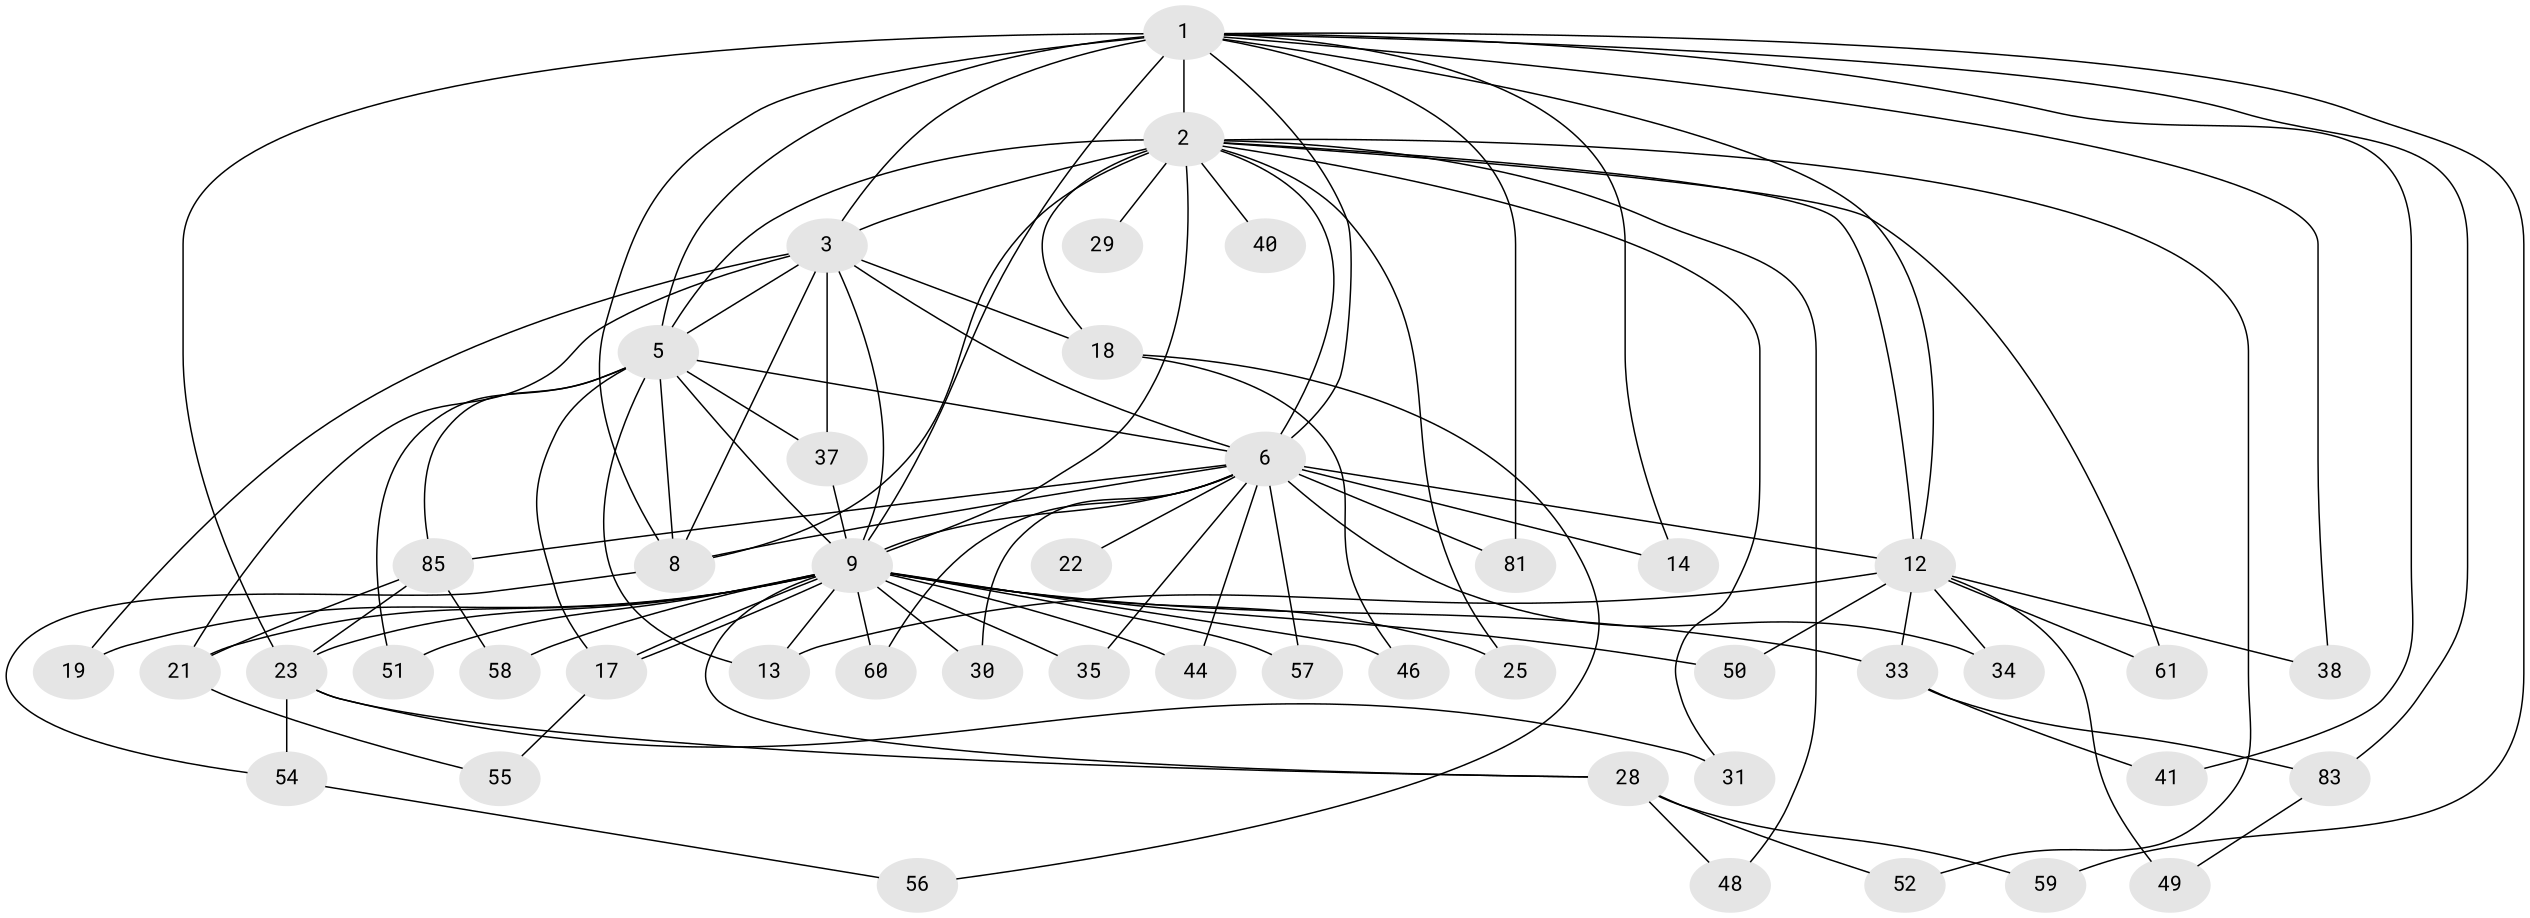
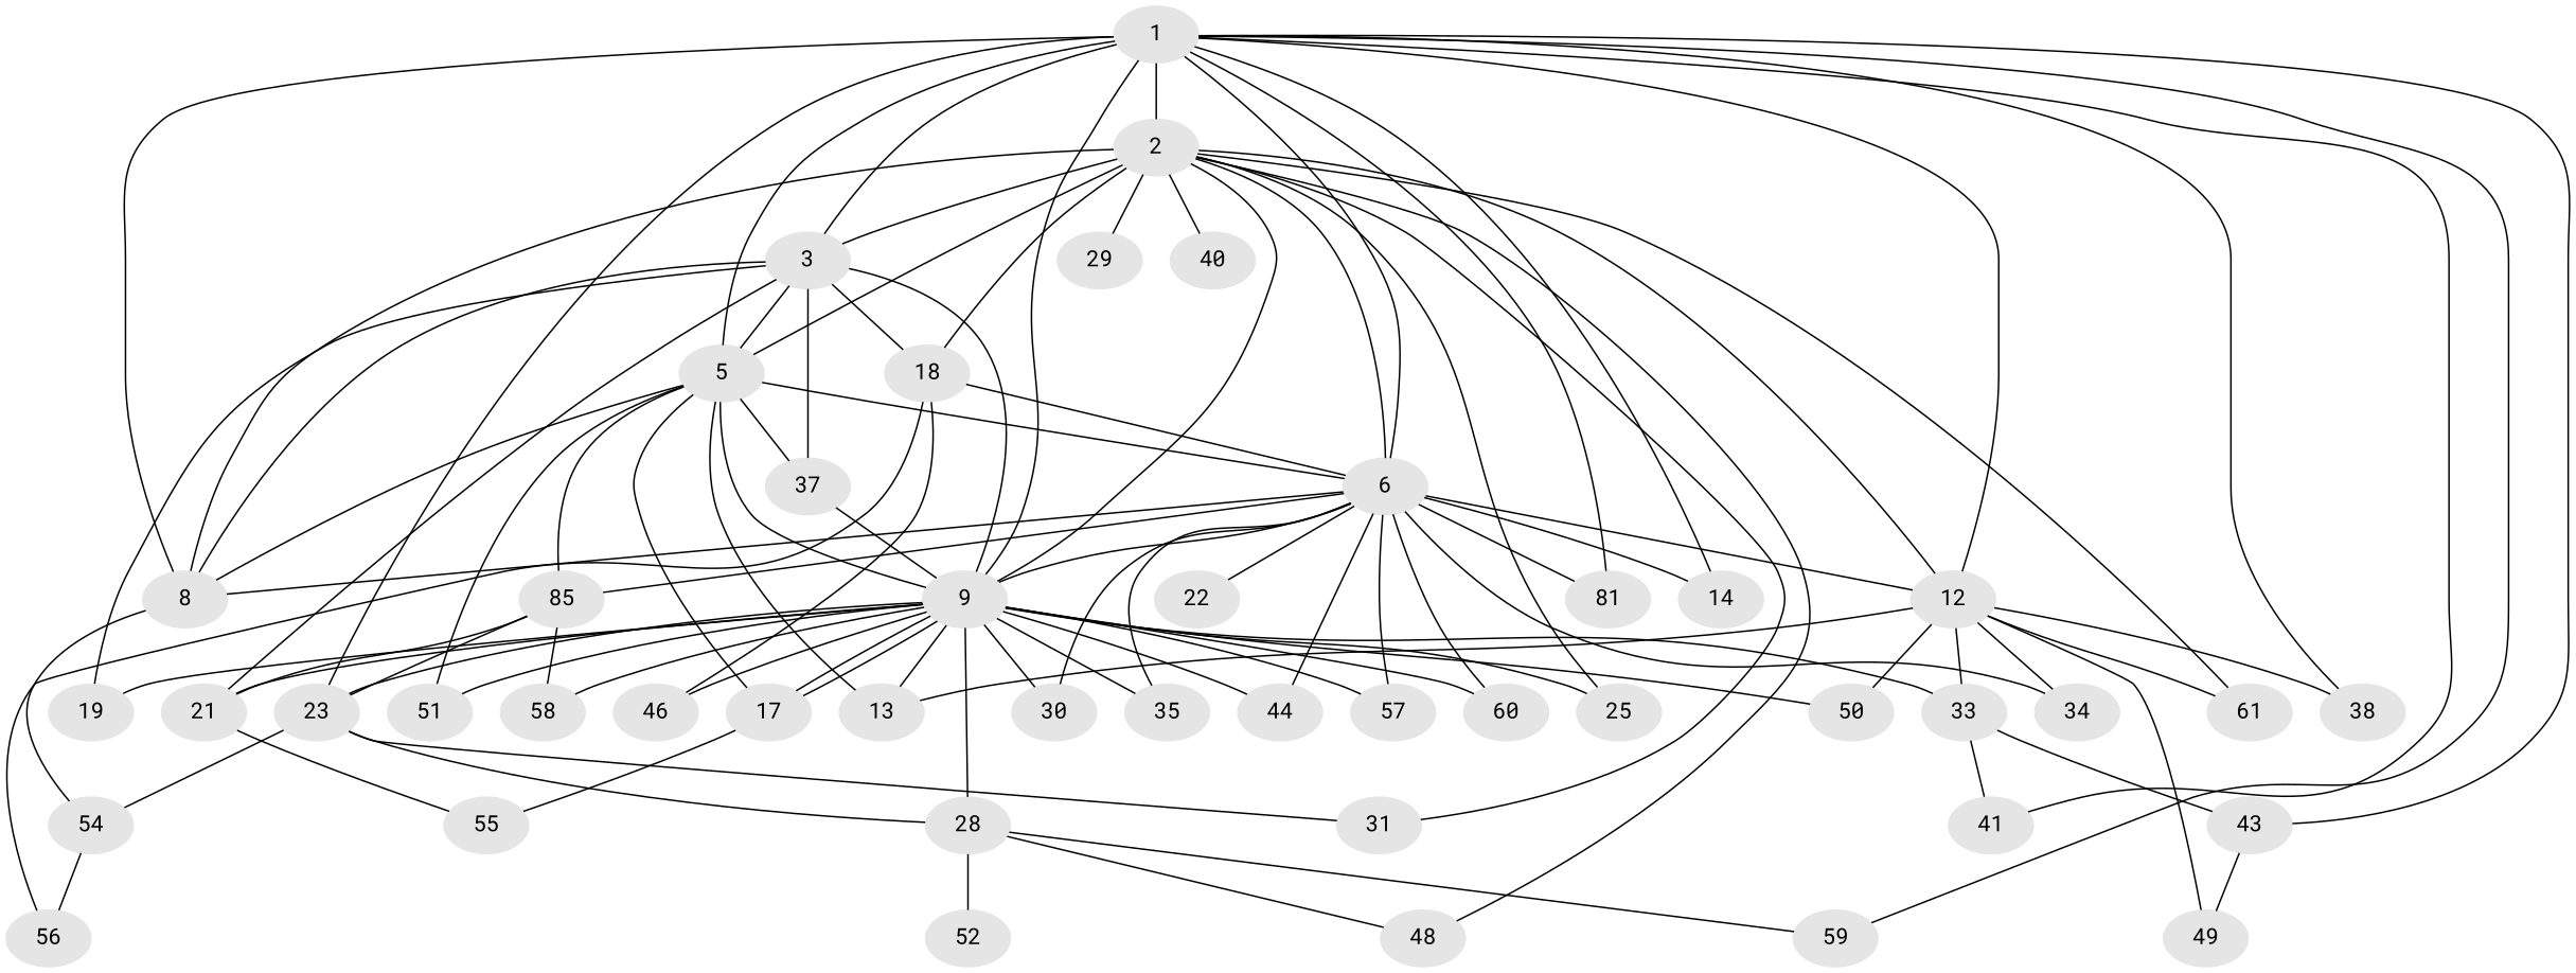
  graph {
    fontname="Roboto Mono"
    node [color=gray90 fontname="Roboto Mono" style=filled]
    edge [fontname="Roboto Mono"]
    1 [super="+7"]
    2 [super="+4"]
    3 [super="+10"]
    5 [super="+32"]
    6 [super="+20"]
    8 [super="+39"]
    9 [super="+16"]
    n8 [label=81 super="+53"]
    12 [super="+27"]
    14
    23 [super="+24"]
    38
    41
-   43 [label=83]
+   43
    59
    18
    25
    29
    31
    40
    48
    52
    61
    19
    21 [super="+26"]
    37
    13 [super="+42"]
    n28 [label=85 super="+47"]
    51
    17
    22
    30
    34
    35
    44
    57
    60
    54
    28 [super="+45"]
    33 [super="+36"]
    46
    50
    58
    49
    56
    55
    1 -- 2 [weight=4]
    1 -- 3 [weight=4]
    1 -- 5 [weight=2]
    1 -- 6 [weight=2]
    1 -- 8 [weight=2]
    1 -- 9 [weight=2]
    1 -- n8 [weight=2]
    1 -- 12
    1 -- 14
    1 -- 23
    1 -- 38
    1 -- 41
    1 -- 43
    1 -- 59
    2 -- 3 [weight=4]
    2 -- 5 [weight=2]
    2 -- 6 [weight=2]
    2 -- 8 [weight=2]
    2 -- 9 [weight=3]
    2 -- 12
    2 -- 18
    2 -- 25
    2 -- 29
    2 -- 31
    2 -- 40
    2 -- 48
-   2 -- 52
    2 -- 61
    3 -- 5 [weight=2]
-   3 -- 6 [weight=2]
+   18 -- 6 [weight=2]
    3 -- 8 [weight=2]
    3 -- 9 [weight=2]
    3 -- 18
    3 -- 19
    3 -- 21
    3 -- 37
    5 -- 6
    5 -- 8 [weight=2]
    5 -- 9
    5 -- 37
    5 -- 13
    5 -- n28
    5 -- 51
    5 -- 17
    6 -- 8
    6 -- 9
    6 -- n8
    6 -- 12
    6 -- 14
    6 -- n28 [weight=2]
    6 -- 22
    6 -- 30
    6 -- 34
    6 -- 35
    6 -- 44
    6 -- 57
    6 -- 60
    8 -- 54
    9 -- 23
    9 -- 25
    9 -- 19
    9 -- 21
    9 -- 13
    9 -- 51
    9 -- 17
    9 -- 17
    9 -- 30
    9 -- 35
    9 -- 44
    9 -- 57
    9 -- 60
    9 -- 28 [weight=2]
    9 -- 33 [weight=2]
    9 -- 46
    9 -- 50
    9 -- 58
    12 -- 38
    12 -- 61
    12 -- 13
    12 -- 34
    12 -- 33
    12 -- 50
    12 -- 49
    23 -- 31
    23 -- 54
    23 -- 28
    43 -- 49
    18 -- 46
    18 -- 56
    21 -- 55
    37 -- 9 [weight=2]
    n28 -- 23
    n28 -- 21
    n28 -- 58
    17 -- 55
    54 -- 56
    28 -- 59
    28 -- 48
    28 -- 52
    33 -- 41
    33 -- 43
  }
